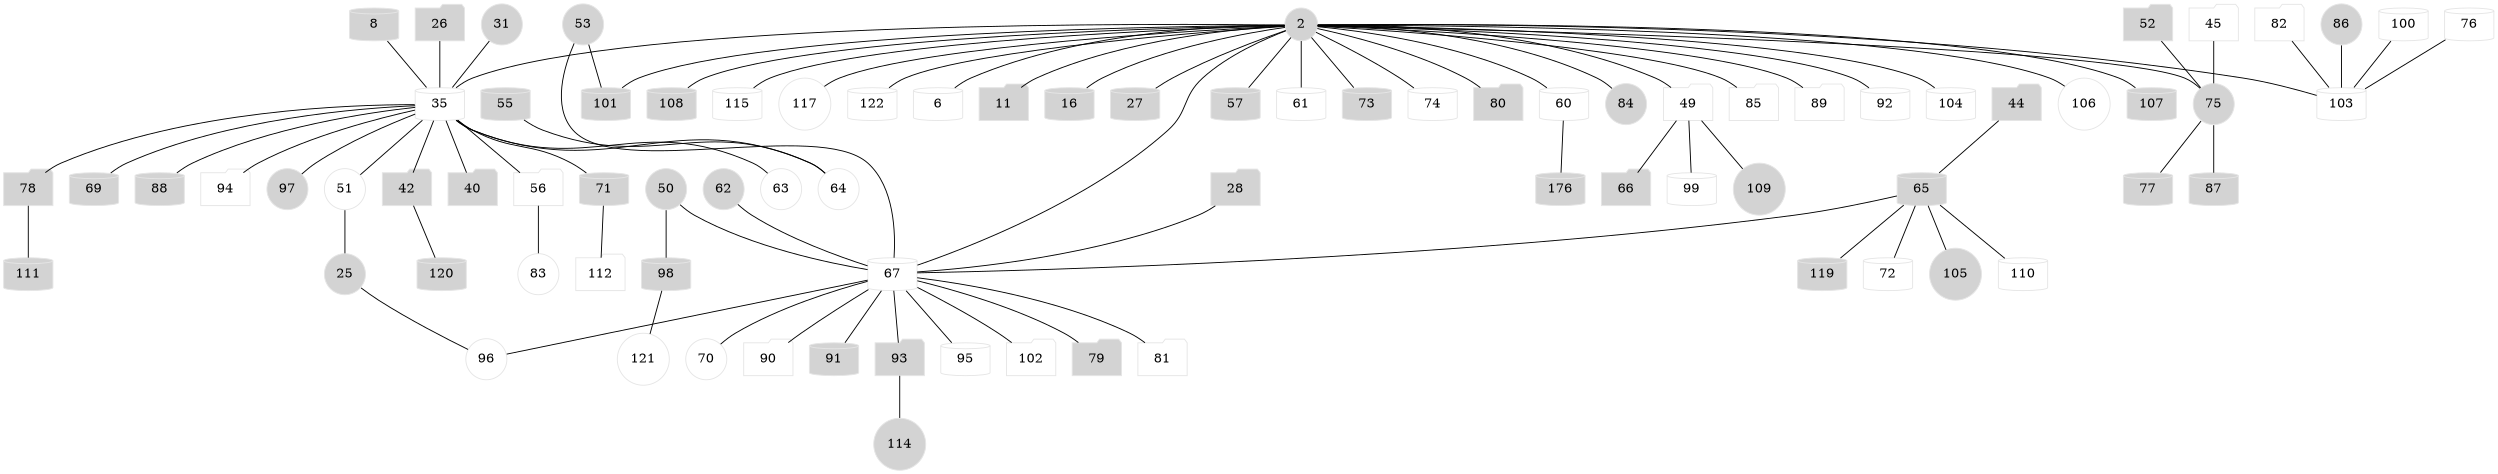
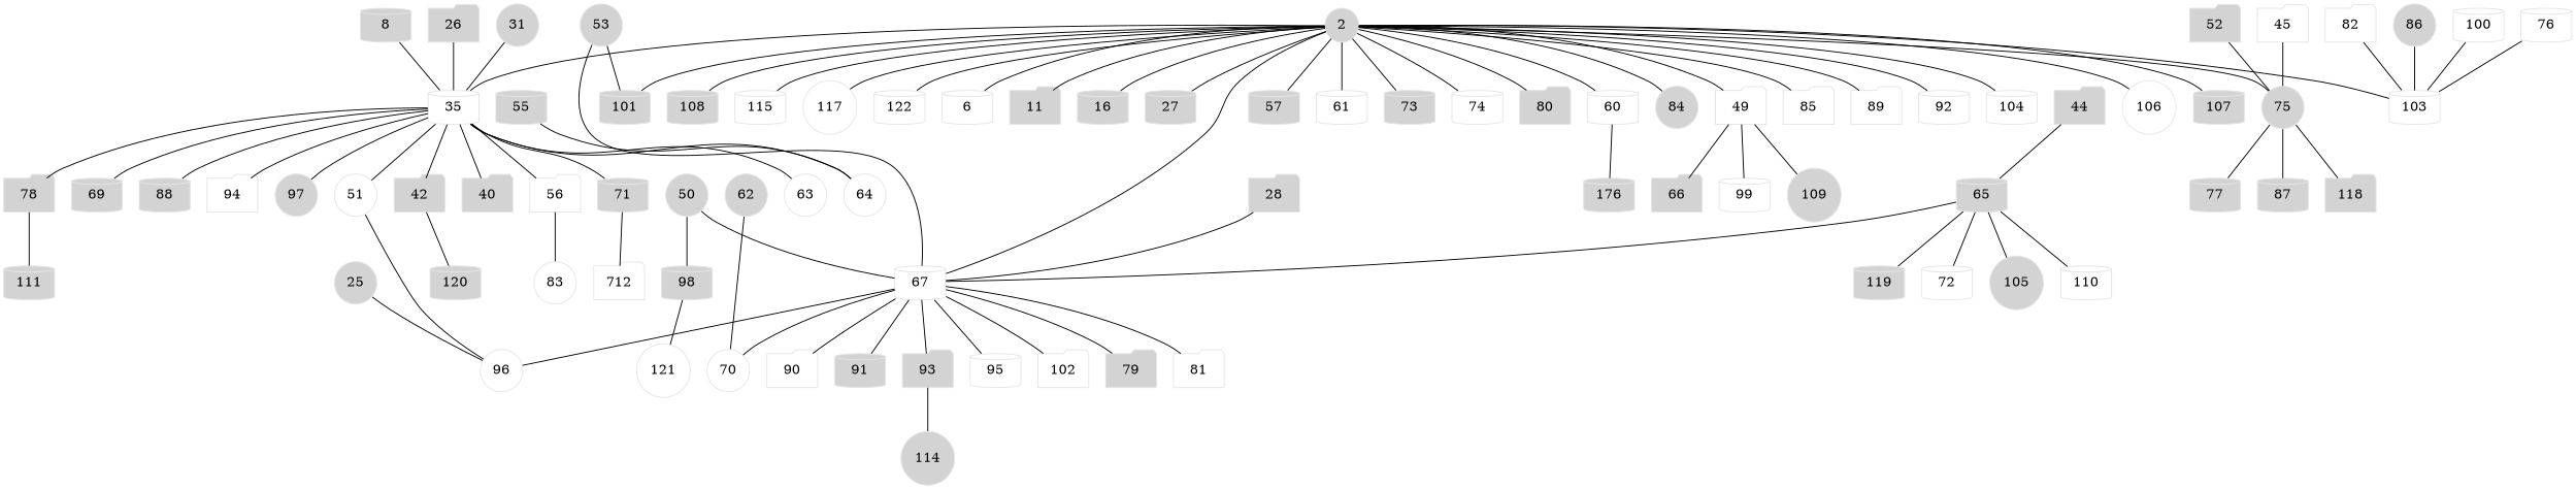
  graph {
    node [color=gray90 fillcolor=lightgrey shape=cylinder style=filled]
    2 [shape=circle super="+1"]
    6 [fillcolor=white]
    11 [shape=folder]
    16
    27
    35 [fillcolor=white super="+12+24"]
    49 [fillcolor=white shape=folder super="+33"]
    57
    60 [fillcolor=white super="+30"]
    61 [fillcolor=white]
    67 [fillcolor=white super="+5+15+18"]
    73
    74 [fillcolor=white]
    75 [shape=circle super="+47+17+20+23+29+34+41"]
    80 [shape=folder super="+22+36+39"]
    84 [shape=circle]
    85 [fillcolor=white shape=folder]
    89 [fillcolor=white shape=folder]
    92 [fillcolor=white]
    101
    103 [fillcolor=white super="+54+46"]
    104 [fillcolor=white]
    106 [fillcolor=white shape=circle]
    107
    108 [super="+13"]
    115 [fillcolor=white super="+4"]
    117 [fillcolor=white shape=circle]
    122 [fillcolor=white]
    40 [shape=folder]
    42 [shape=folder]
    51 [fillcolor=white shape=circle]
    56 [fillcolor=white shape=folder super="+48"]
    63 [fillcolor=white shape=circle]
    64 [fillcolor=white shape=circle super="+37"]
    69
    71
    78 [shape=folder super="+68"]
    88
    94 [fillcolor=white shape=folder]
    97 [shape=circle]
    66 [shape=folder]
    99 [fillcolor=white]
    109 [shape=circle]
    n44 [label=176]
    96 [fillcolor=white shape=circle super="+59+21"]
    70 [fillcolor=white shape=circle]
    79 [shape=folder]
    81 [fillcolor=white shape=folder]
    90 [fillcolor=white shape=folder]
    91
    93 [shape=folder]
    95 [fillcolor=white]
    102 [fillcolor=white shape=folder]
    77
    87
+   118 [shape=folder]
    8
    25 [shape=circle]
    26 [shape=folder]
    28 [shape=folder]
    31 [shape=circle]
    120
    83 [fillcolor=white shape=circle]
-   112 [fillcolor=white shape=folder]
+   112 [fillcolor=white shape=folder label=712]
    111
    65 [super="+38+43+58"]
    72 [fillcolor=white]
    105 [shape=circle]
    110 [fillcolor=white]
    119
    44 [shape=folder]
    45 [fillcolor=white shape=folder]
    50 [shape=circle]
    98
    121 [fillcolor=white shape=circle]
    52 [shape=folder]
    53 [shape=circle]
    55
    62 [shape=circle]
    114 [shape=circle]
    76 [fillcolor=white]
    82 [fillcolor=white shape=folder]
    86 [shape=circle]
    100 [fillcolor=white]
    2 -- 6
    2 -- 11
    2 -- 16
    2 -- 27
    2 -- 35 [weight=3]
    2 -- 49
    2 -- 57
    2 -- 60
    2 -- 61
    2 -- 67
    2 -- 73
    2 -- 74
    2 -- 75
    2 -- 80
    2 -- 84
    2 -- 85
    2 -- 89
    2 -- 92
    2 -- 101
    2 -- 103
    2 -- 104
    2 -- 106
    2 -- 107
    2 -- 108
    2 -- 115
    2 -- 117
    2 -- 122
    35 -- 40
    35 -- 42
    35 -- 51
    35 -- 56
    35 -- 63
    35 -- 64
    35 -- 69
    35 -- 71
    35 -- 78
    35 -- 88
    35 -- 94
    35 -- 97
    49 -- 66
    49 -- 99
    49 -- 109
    60 -- n44
    67 -- 96 [weight=2]
    67 -- 70
    67 -- 79
    67 -- 81
    67 -- 90
    67 -- 91
    67 -- 93
    67 -- 95
    67 -- 102
    75 -- 77
    75 -- 87
+   75 -- 118
    42 -- 120
-   51 -- 25
+   51 -- 96
    56 -- 83
    71 -- 112
    78 -- 111
    93 -- 114
    8 -- 35
    25 -- 96
    26 -- 35
    28 -- 67
    31 -- 35
    65 -- 67
    65 -- 72
    65 -- 105
    65 -- 110
    65 -- 119
    44 -- 65
    45 -- 75
    50 -- 67
    50 -- 98
    98 -- 121
    52 -- 75
    53 -- 67
    53 -- 101
    55 -- 64
-   62 -- 67
+   62 -- 70
    76 -- 103
    82 -- 103
    86 -- 103
    100 -- 103
  }
